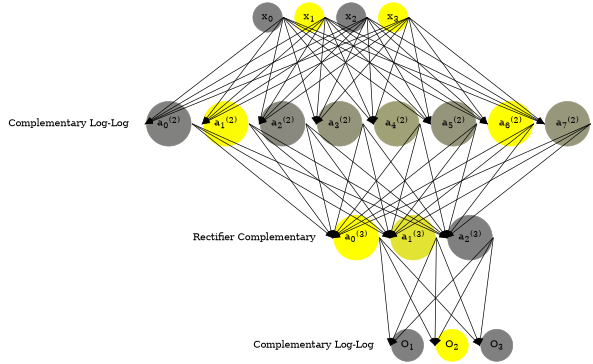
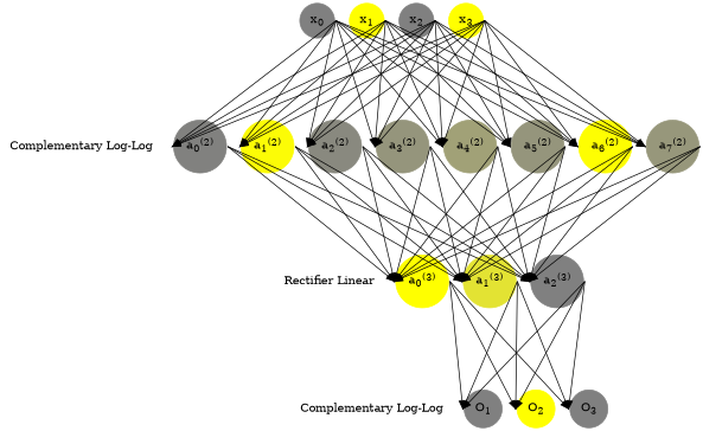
  digraph {
    rankdir=TB
    ranksep=1.4
    splines=false
    node [color="0.1667, 0.0, 0.5" fillcolor="0.1667, 0.0, 0.5" shape=circle style=filled]
    edge [headport=w style=solid tailport=e]
    n1 [label=<x<sub>0</sub>>]
    n2 [color="0.1667, 1.0, 1.0" fillcolor="0.1667, 1.0, 1.0" label=<x<sub>1</sub>>]
    n3 [label=<x<sub>2</sub>>]
    n4 [color="0.1667, 1.0, 1.0" fillcolor="0.1667, 1.0, 1.0" label=<x<sub>3</sub>>]
    n5 [color="0.1667, 0.009672, 0.504836" fillcolor="0.1667, 0.009672, 0.504836" label=<a<sub>0</sub><sup>(2)</sup>>]
    n6 [color="0.1667, 0.975565, 0.987783" fillcolor="0.1667, 0.975565, 0.987783" label=<a<sub>1</sub><sup>(2)</sup>>]
    n7 [color="0.1667, 0.070664, 0.535332" fillcolor="0.1667, 0.070664, 0.535332" label=<a<sub>2</sub><sup>(2)</sup>>]
    n8 [color="0.1667, 0.171040, 0.585520" fillcolor="0.1667, 0.171040, 0.585520" label=<a<sub>3</sub><sup>(2)</sup>>]
    n9 [color="0.1667, 0.261539, 0.630770" fillcolor="0.1667, 0.261539, 0.630770" label=<a<sub>4</sub><sup>(2)</sup>>]
    n10 [color="0.1667, 0.168867, 0.584433" fillcolor="0.1667, 0.168867, 0.584433" label=<a<sub>5</sub><sup>(2)</sup>>]
    n11 [color="0.1667, 0.992143, 0.996072" fillcolor="0.1667, 0.992143, 0.996072" label=<a<sub>6</sub><sup>(2)</sup>>]
    n12 [color="0.1667, 0.186939, 0.593470" fillcolor="0.1667, 0.186939, 0.593470" label=<a<sub>7</sub><sup>(2)</sup>>]
    n13 [color="0.1667, 2.453028, 1.726514" fillcolor="0.1667, 2.453028, 1.726514" label=<a<sub>0</sub><sup>(3)</sup>>]
    n14 [color="0.1667, 0.773742, 0.886871" fillcolor="0.1667, 0.773742, 0.886871" label=<a<sub>1</sub><sup>(3)</sup>>]
    n15 [color="0.1667, 0.000000, 0.500000" fillcolor="0.1667, 0.000000, 0.500000" label=<a<sub>2</sub><sup>(3)</sup>>]
    n16 [label=<O<sub>1</sub>>]
    n17 [color="0.1667, 1.0, 1.0" fillcolor="0.1667, 1.0, 1.0" label=<O<sub>2</sub>>]
    n18 [label=<O<sub>3</sub>>]
    n19 [label="Complementary Log-Log" shape=plaintext color="" fillcolor="" style=""]
-   n20 [label="Rectifier Complementary" shape=plaintext color="" fillcolor="" style=""]
+   n20 [label="Rectifier Linear" shape=plaintext color="" fillcolor="" style=""]
    n21 [label="Complementary Log-Log" shape=plaintext color="" fillcolor="" style=""]
    subgraph sub_1 {
      n1
    }
    subgraph sub_2 {
      n2
    }
    subgraph sub_3 {
      n3
    }
    subgraph sub_4 {
      n4
    }
    subgraph sub_5 {
      n5
    }
    subgraph sub_6 {
      n6
    }
    subgraph sub_7 {
      n7
    }
    subgraph sub_8 {
      n8
    }
    subgraph sub_9 {
      n9
    }
    subgraph sub_10 {
      n10
    }
    subgraph sub_11 {
      n11
    }
    subgraph sub_12 {
      n12
    }
    subgraph sub_13 {
      n13
    }
    subgraph sub_14 {
      n14
    }
    subgraph sub_15 {
      n15
    }
    subgraph sub_16 {
      n16
    }
    subgraph sub_17 {
      n17
    }
    subgraph sub_18 {
      n18
    }
    subgraph sub_19 {
      rank=same
      n1
      n2
      n3
      n4
    }
    subgraph sub_20 {
      rank=same
      n5
      n6
      n7
      n8
      n9
      n10
      n11
      n12
    }
    subgraph sub_21 {
      rank=same
      n13
      n14
      n15
    }
    subgraph sub_22 {
      rank=same
      n16
      n17
      n18
    }
    subgraph sub_23 {
      rank=same
      n5
      n19
    }
    subgraph sub_24 {
      rank=same
      n13
      n20
    }
    subgraph sub_25 {
      rank=same
      n16
      n21
    }
    n1 -> n2 [style=invis]
    n1 -> n5
    n1 -> n6
    n1 -> n7
    n1 -> n8
    n1 -> n9
    n1 -> n10
    n1 -> n11
    n1 -> n12
    n2 -> n3 [style=invis]
    n2 -> n5
    n2 -> n6
    n2 -> n7
    n2 -> n8
    n2 -> n9
    n2 -> n10
    n2 -> n11
    n2 -> n12
    n3 -> n4 [style=invis]
    n3 -> n5
    n3 -> n6
    n3 -> n7
    n3 -> n8
    n3 -> n9
    n3 -> n10
    n3 -> n11
    n3 -> n12
    n4 -> n5
    n4 -> n6
    n4 -> n7
    n4 -> n8
    n4 -> n9
    n4 -> n10
    n4 -> n11
    n4 -> n12
    n5 -> n6 [style=invis]
    n5 -> n13
    n5 -> n14
    n5 -> n15
    n6 -> n7 [style=invis]
    n6 -> n13
    n6 -> n14
    n6 -> n15
    n7 -> n8 [style=invis]
    n7 -> n13
    n7 -> n14
    n7 -> n15
    n8 -> n9 [style=invis]
    n8 -> n13
    n8 -> n14
    n8 -> n15
    n9 -> n10 [style=invis]
    n9 -> n13
    n9 -> n14
    n9 -> n15
    n10 -> n11 [style=invis]
    n10 -> n13
    n10 -> n14
    n10 -> n15
    n11 -> n12 [style=invis]
    n11 -> n13
    n11 -> n14
    n11 -> n15
    n12 -> n13
    n12 -> n14
    n12 -> n15
    n13 -> n14 [style=invis]
    n13 -> n16
    n13 -> n17
    n13 -> n18
    n14 -> n15 [style=invis]
    n14 -> n16
    n14 -> n17
    n14 -> n18
    n15 -> n16
    n15 -> n17
    n15 -> n18
    n16 -> n17 [style=invis]
    n17 -> n18 [style=invis]
    n19 -> n5 [style=invis]
    n20 -> n13 [style=invis]
    n21 -> n16 [style=invis]
  }
